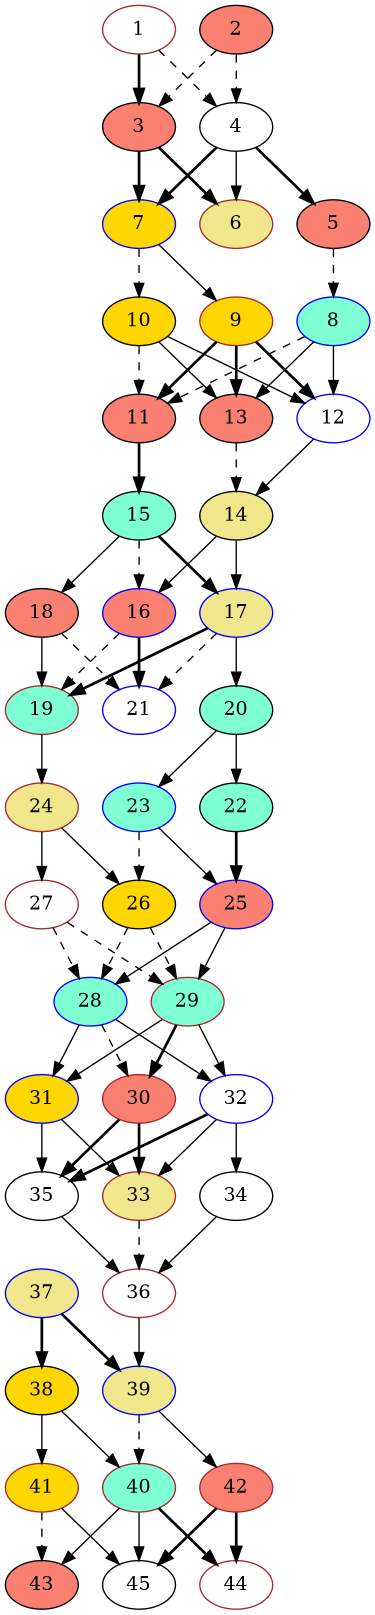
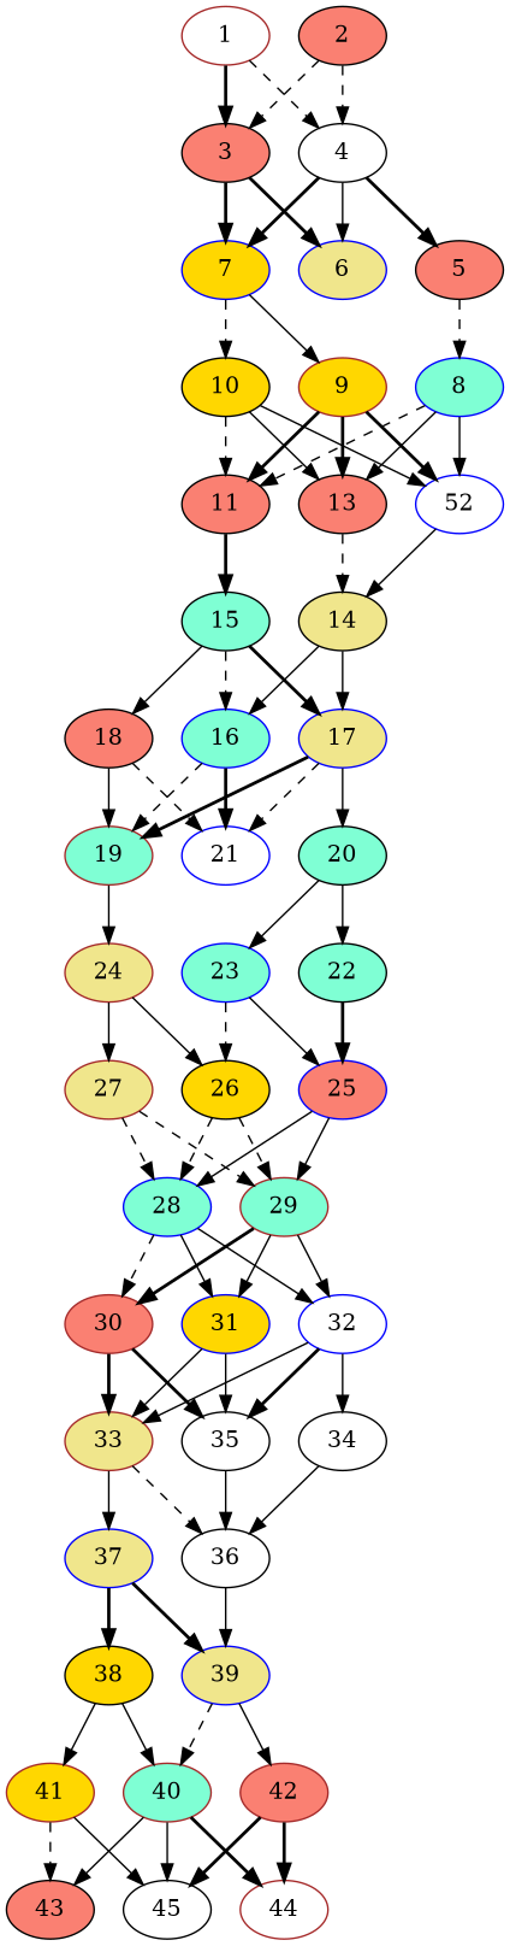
  digraph {
    node [alpha=0.08 color=black fillcolor=white style=filled]
    edge [style=solid]
    1 [color=brown expect_size=48531456]
    3 [alpha=0.02 expect_size=45003776 fillcolor=salmon]
    4 [alpha=0.04 expect_size=41007104]
-   6 [alpha=0.04 color=brown expect_size=34920448 fillcolor=khaki]
+   6 [alpha=0.04 color=blue expect_size=34920448 fillcolor=khaki]
    7 [alpha=0.18 color=blue expect_size=19302400 fillcolor=gold]
    5 [alpha=0.11 expect_size=15223808 fillcolor=salmon]
    9 [alpha=0.05 color=brown expect_size=11489280 fillcolor=gold]
    10 [alpha=0.01 expect_size=29556736 fillcolor=gold]
    8 [alpha=0.14 color=blue expect_size=8683520 fillcolor=aquamarine]
    2 [alpha=0.13 expect_size=43329536 fillcolor=salmon]
    11 [alpha=0.03 expect_size=8641536 fillcolor=salmon]
-   12 [alpha=0.01 color=blue expect_size=28623872]
+   12 [alpha=0.01 color=blue expect_size=28623872 label=52]
    13 [alpha=0.11 expect_size=12311552 fillcolor=salmon]
    15 [alpha=0.07 expect_size=26257408 fillcolor=aquamarine]
    14 [alpha=0.19 expect_size=16628736 fillcolor=khaki]
-   16 [alpha=0.14 color=blue expect_size=51697664 fillcolor=salmon]
+   16 [alpha=0.14 color=blue expect_size=51697664 fillcolor=aquamarine]
    17 [alpha=0.02 color=blue expect_size=14994432 fillcolor=khaki]
    18 [alpha=0.05 expect_size=11026432 fillcolor=salmon]
    19 [color=brown expect_size=44517376 fillcolor=aquamarine]
    21 [alpha=0.19 color=blue expect_size=12034048]
    20 [alpha=0.15 expect_size=8823808 fillcolor=aquamarine]
    24 [alpha=0.11 color=brown expect_size=47976448 fillcolor=khaki]
    22 [alpha=0.00 expect_size=18533376 fillcolor=aquamarine]
    23 [alpha=0.18 color=blue expect_size=21744640 fillcolor=aquamarine]
-   27 [alpha=0.13 color=brown expect_size=47816704]
+   27 [alpha=0.13 color=brown expect_size=47816704 fillcolor=khaki]
    26 [alpha=0.17 expect_size=15275008 fillcolor=gold]
    25 [color=blue expect_size=46784512 fillcolor=salmon]
    28 [alpha=0.10 color=blue expect_size=51878912 fillcolor=aquamarine]
    29 [alpha=0.10 color=brown expect_size=16996352 fillcolor=aquamarine]
    30 [alpha=0.19 color=brown expect_size=36542464 fillcolor=salmon]
    31 [alpha=0.11 color=blue expect_size=23790592 fillcolor=gold]
    32 [alpha=0.12 color=blue expect_size=22028288]
    33 [alpha=0.17 color=brown expect_size=22157312 fillcolor=khaki]
    35 [alpha=0.04 expect_size=41580544]
    34 [alpha=0.06 expect_size=16753664]
-   36 [alpha=0.02 color=brown expect_size=12249088]
+   36 [alpha=0.02 expect_size=12249088]
    37 [alpha=0.04 color=blue expect_size=5623808 fillcolor=khaki]
    39 [alpha=0.09 color=blue expect_size=11734016 fillcolor=khaki]
    38 [expect_size=35762176 fillcolor=gold]
    40 [alpha=0.11 color=brown expect_size=34159616 fillcolor=aquamarine]
    42 [color=brown expect_size=11593728 fillcolor=salmon]
    41 [alpha=0.17 color=brown expect_size=32978944 fillcolor=gold]
    43 [alpha=0.06 expect_size=40569856 fillcolor=salmon]
    44 [alpha=0.02 color=brown expect_size=32606208]
    45 [alpha=0.16 expect_size=46273536]
    1 -> 3 [style=bold]
    1 -> 4 [style=dashed]
    3 -> 6 [style=bold]
    3 -> 7 [style=bold]
    4 -> 6
    4 -> 7 [style=bold]
    4 -> 5 [style=bold]
    7 -> 9
    7 -> 10 [style=dashed]
    5 -> 8 [style=dashed]
    9 -> 11 [style=bold]
    9 -> 12 [style=bold]
    9 -> 13 [style=bold]
    10 -> 11 [style=dashed]
    10 -> 12
    10 -> 13
    8 -> 11 [style=dashed]
    8 -> 12
    8 -> 13
    2 -> 3 [style=dashed]
    2 -> 4 [style=dashed]
    11 -> 15 [style=bold]
    12 -> 14
    13 -> 14 [style=dashed]
    15 -> 16 [style=dashed]
    15 -> 17 [style=bold]
    15 -> 18
    14 -> 16
    14 -> 17
    16 -> 19 [style=dashed]
    16 -> 21 [style=bold]
    17 -> 19 [style=bold]
    17 -> 21 [style=dashed]
    17 -> 20
    18 -> 19
    18 -> 21 [style=dashed]
    19 -> 24
    20 -> 22
    20 -> 23
    24 -> 27
    24 -> 26
    22 -> 25 [style=bold]
    23 -> 26 [style=dashed]
    23 -> 25
    27 -> 28 [style=dashed]
    27 -> 29 [style=dashed]
    26 -> 28 [style=dashed]
    26 -> 29 [style=dashed]
    25 -> 28
    25 -> 29
    28 -> 30 [style=dashed]
    28 -> 31
    28 -> 32
    29 -> 30 [style=bold]
    29 -> 31
    29 -> 32
    30 -> 33 [style=bold]
    30 -> 35 [style=bold]
    31 -> 33
    31 -> 35
    32 -> 33
    32 -> 35 [style=bold]
    32 -> 34
    33 -> 36 [style=dashed]
+   33 -> 37
    35 -> 36
    34 -> 36
    36 -> 39
    37 -> 39 [style=bold]
    37 -> 38 [style=bold]
    39 -> 40 [style=dashed]
    39 -> 42
    38 -> 40
    38 -> 41
    40 -> 43
    40 -> 44 [style=bold]
    40 -> 45
    42 -> 44 [style=bold]
    42 -> 45 [style=bold]
    41 -> 43 [style=dashed]
    41 -> 45
  }
